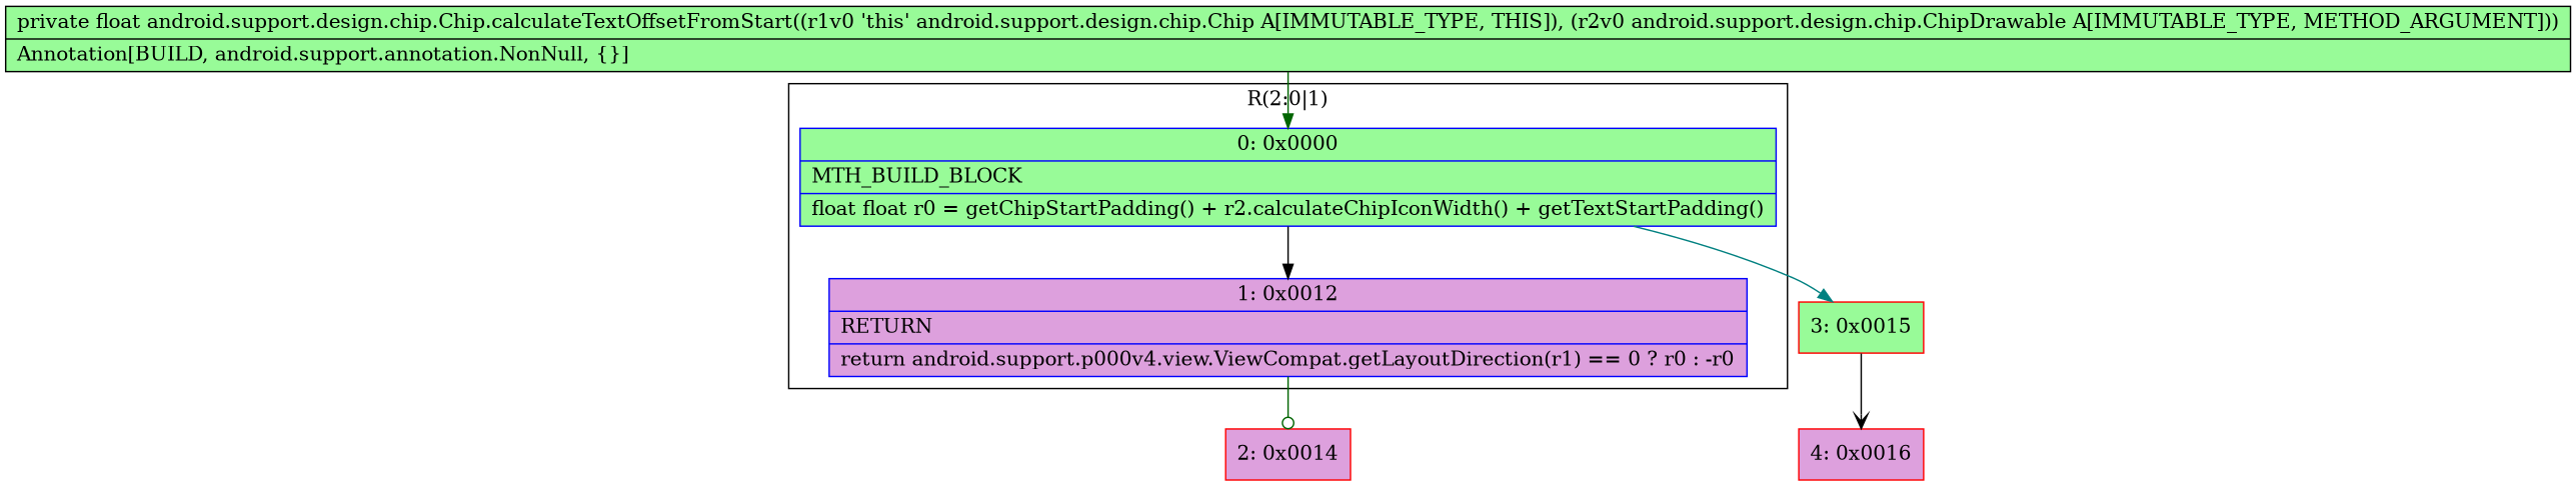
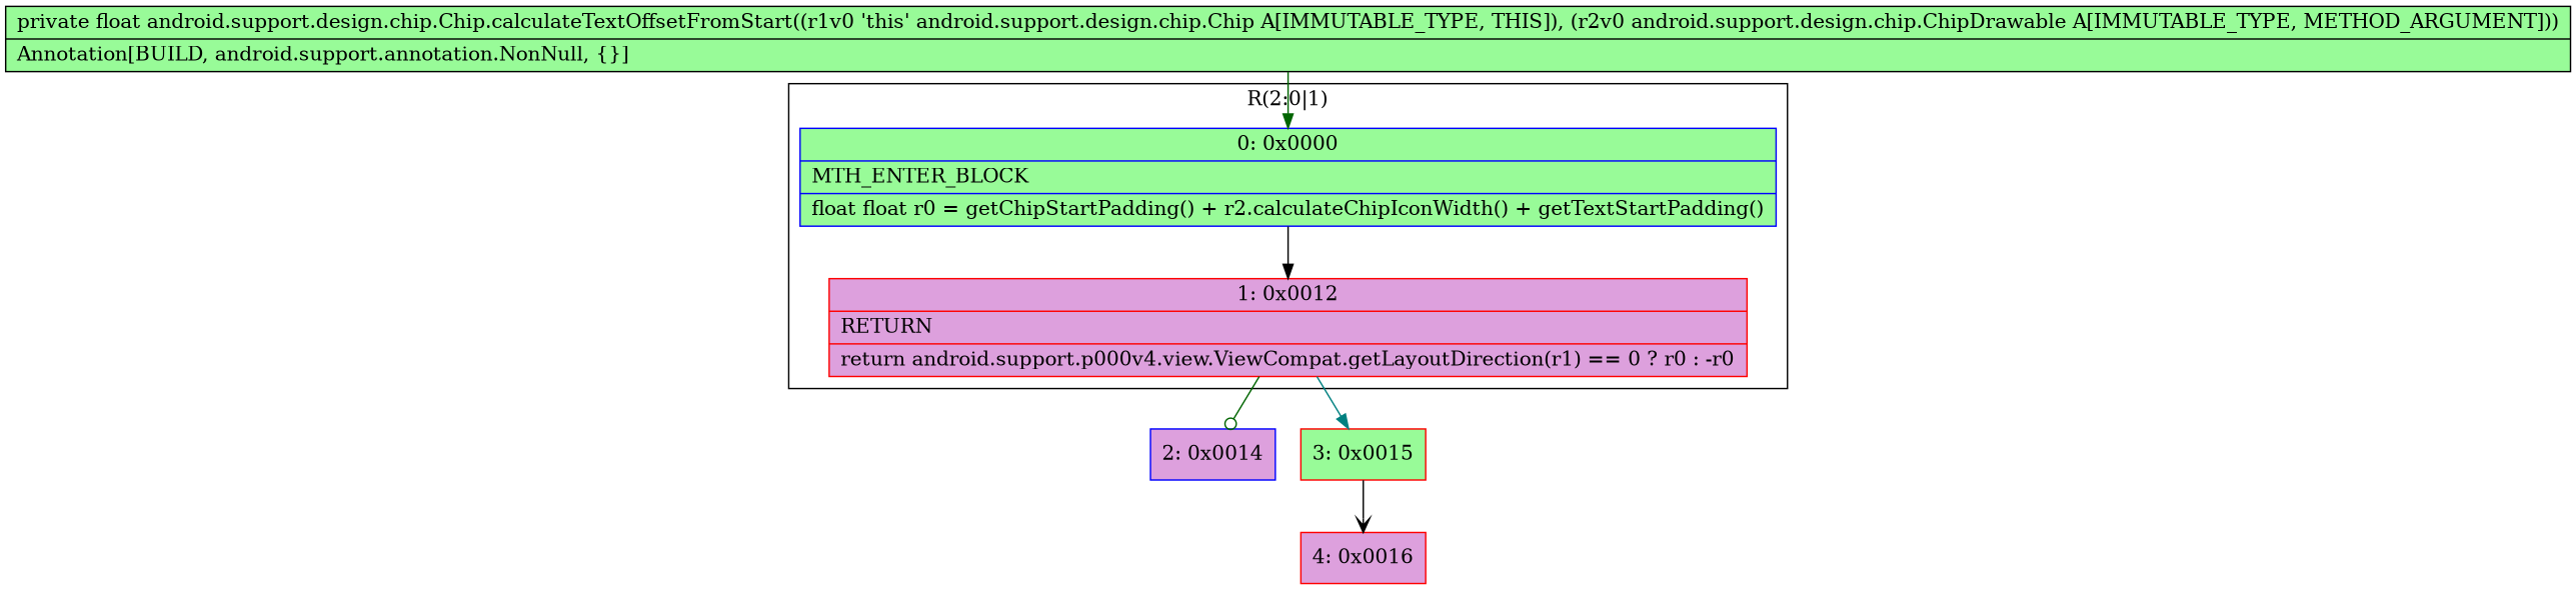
  digraph {
    node [color=red fillcolor=palegreen shape=record style=filled]
    edge [arrowhead=normal color=black]
-   n1 [color=blue label="{0\:\ 0x0000|MTH_BUILD_BLOCK\l|float float r0 = getChipStartPadding() + r2.calculateChipIconWidth() + getTextStartPadding()\l}"]
-   n2 [color=blue fillcolor=plum label="{1\:\ 0x0012|RETURN\l|return android.support.p000v4.view.ViewCompat.getLayoutDirection(r1) == 0 ? r0 : \-r0\l}"]
-   n3 [fillcolor=plum label="{2\:\ 0x0014}"]
+   n1 [color=blue label="{0\:\ 0x0000|MTH_ENTER_BLOCK\l|float float r0 = getChipStartPadding() + r2.calculateChipIconWidth() + getTextStartPadding()\l}"]
+   n2 [fillcolor=plum label="{1\:\ 0x0012|RETURN\l|return android.support.p000v4.view.ViewCompat.getLayoutDirection(r1) == 0 ? r0 : \-r0\l}"]
+   n3 [color=blue fillcolor=plum label="{2\:\ 0x0014}"]
    n4 [label="{3\:\ 0x0015}"]
    n5 [fillcolor=plum label="{4\:\ 0x0016}"]
    n6 [label="{private float android.support.design.chip.Chip.calculateTextOffsetFromStart((r1v0 'this' android.support.design.chip.Chip A[IMMUTABLE_TYPE, THIS]), (r2v0 android.support.design.chip.ChipDrawable A[IMMUTABLE_TYPE, METHOD_ARGUMENT]))  | Annotation[BUILD, android.support.annotation.NonNull, \{\}]\l}" color=""]
    subgraph cluster_1 {
      label="R(2:0|1)"
      n1
      n2
    }
    n1 -> n2
    n2 -> n3 [arrowhead=odot color=darkgreen]
-   n1 -> n4 [color=teal]
+   n2 -> n4 [color=teal]
    n4 -> n5 [arrowhead=vee]
    n6 -> n1 [color=darkgreen]
  }
